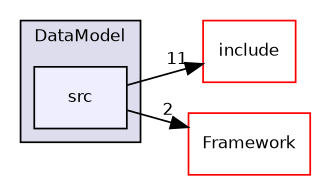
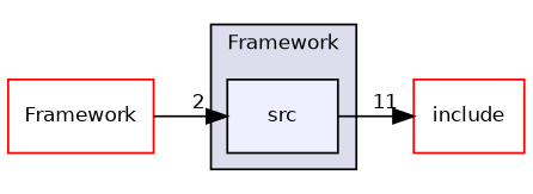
  digraph {
    compound=true
    rankdir=LR
    node [fontname=Helvetica fontsize=10 shape=box color=red]
    edge [labeldistance=1.5 labelfontname=Helvetica labelfontsize=10]
    n1 [fillcolor="#eeeeff" label=src pencolor=black style=filled color=""]
    n2 [label=include]
    n3 [label=Framework]
    subgraph cluster_1 {
      bgcolor="#ddddee"
      fontname=Helvetica
      fontsize=10
-     label=DataModel
+     label=Framework
      pencolor=black
      n1
    }
    n1 -> n2 [headlabel=11]
-   n1 -> n3 [headlabel=2]
+   n3 -> n1 [headlabel=2]
  }
